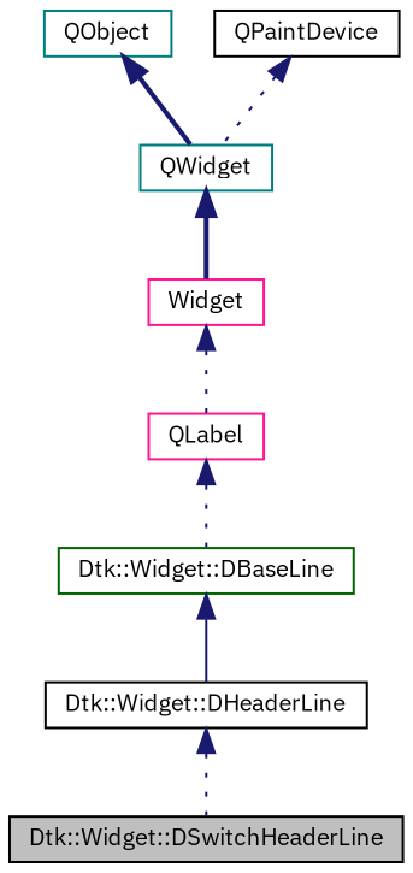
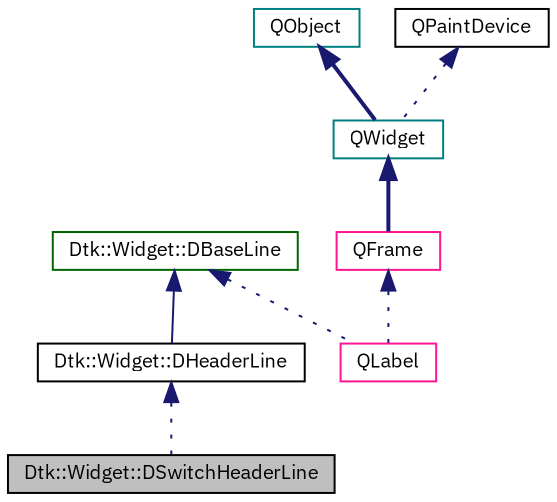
  digraph {
    fontname="IBM Plex Sans"
    node [color=black fillcolor=white fontname="IBM Plex Sans" fontsize=10 shape=record style=filled]
    edge [color=midnightblue dir=back fontname="IBM Plex Sans" fontsize=10 labelfontname=Helvetica labelfontsize=10 style=dotted]
    n1 [fillcolor=grey75 fontcolor=black height=0.2 label="Dtk::Widget::DSwitchHeaderLine" width=0.4]
    n2 [height=0.2 label="Dtk::Widget::DHeaderLine" width=0.4]
    n3 [color=darkgreen height=0.2 label="Dtk::Widget::DBaseLine" width=0.4]
    n4 [color=deeppink height=0.2 label=QLabel width=0.4]
-   n5 [color=deeppink height=0.2 label=Widget width=0.4]
+   n5 [color=deeppink height=0.2 label=QFrame width=0.4]
    n6 [color=teal height=0.2 label=QWidget width=0.4]
    n7 [color=teal height=0.2 label=QObject width=0.4]
    n8 [height=0.2 label=QPaintDevice width=0.4]
    n2 -> n1
    n3 -> n2 [style=solid]
-   n4 -> n3
+   n3 -> n4
    n5 -> n4
    n6 -> n5 [style=bold]
    n7 -> n6 [style=bold]
    n8 -> n6
  }
